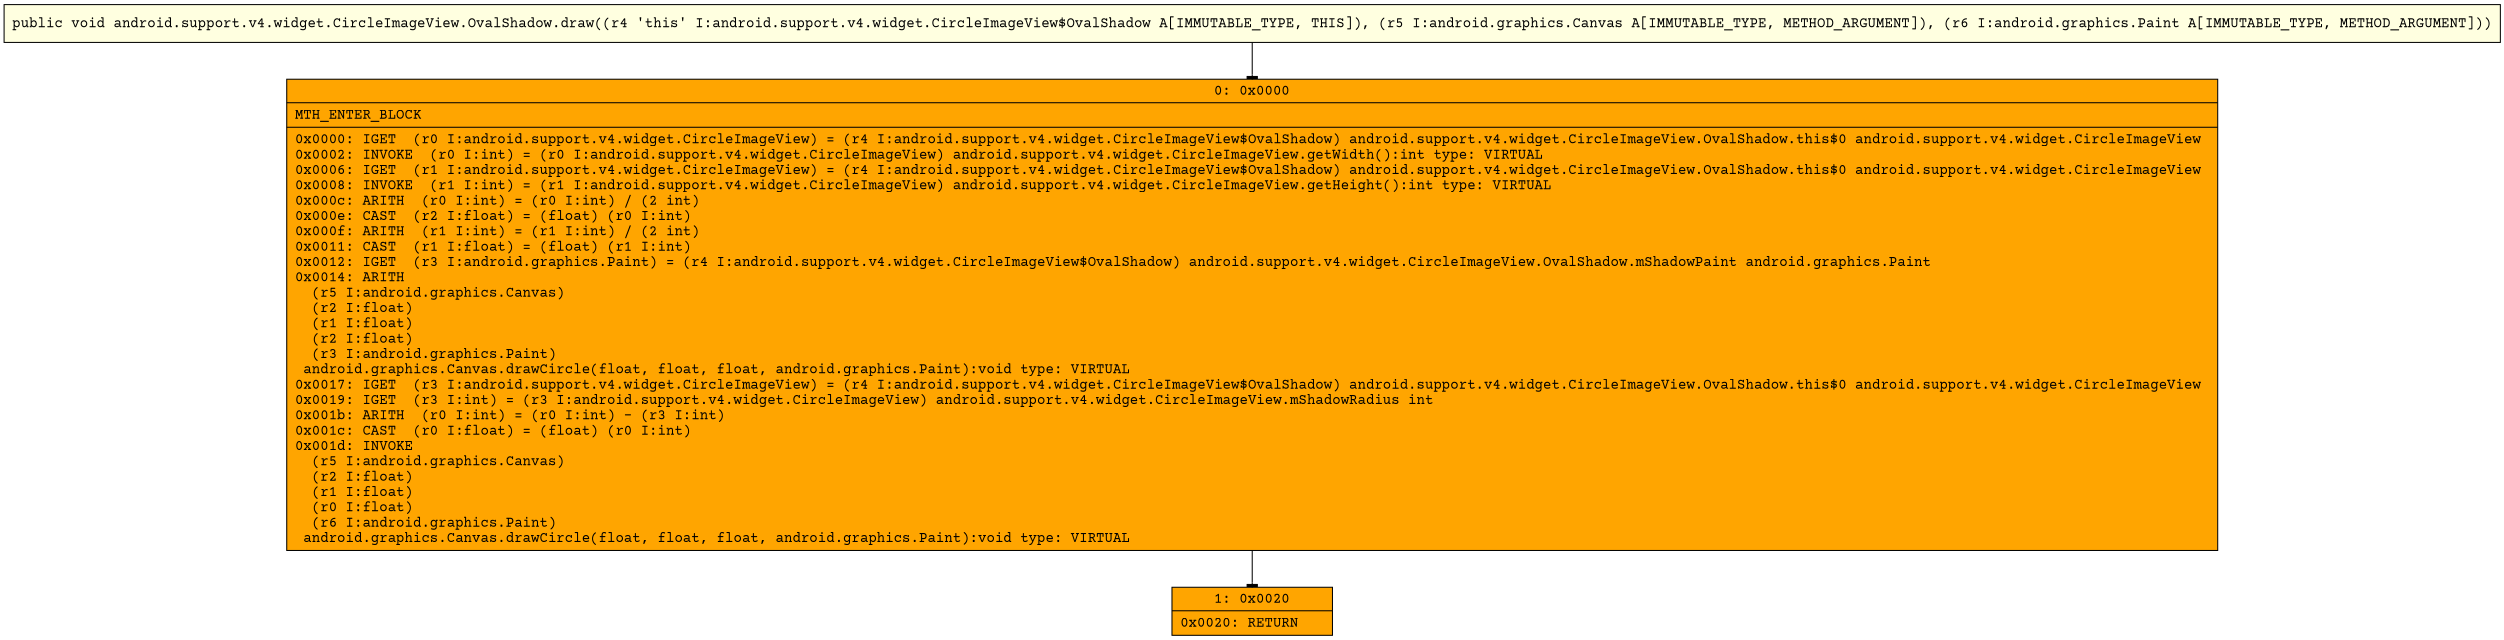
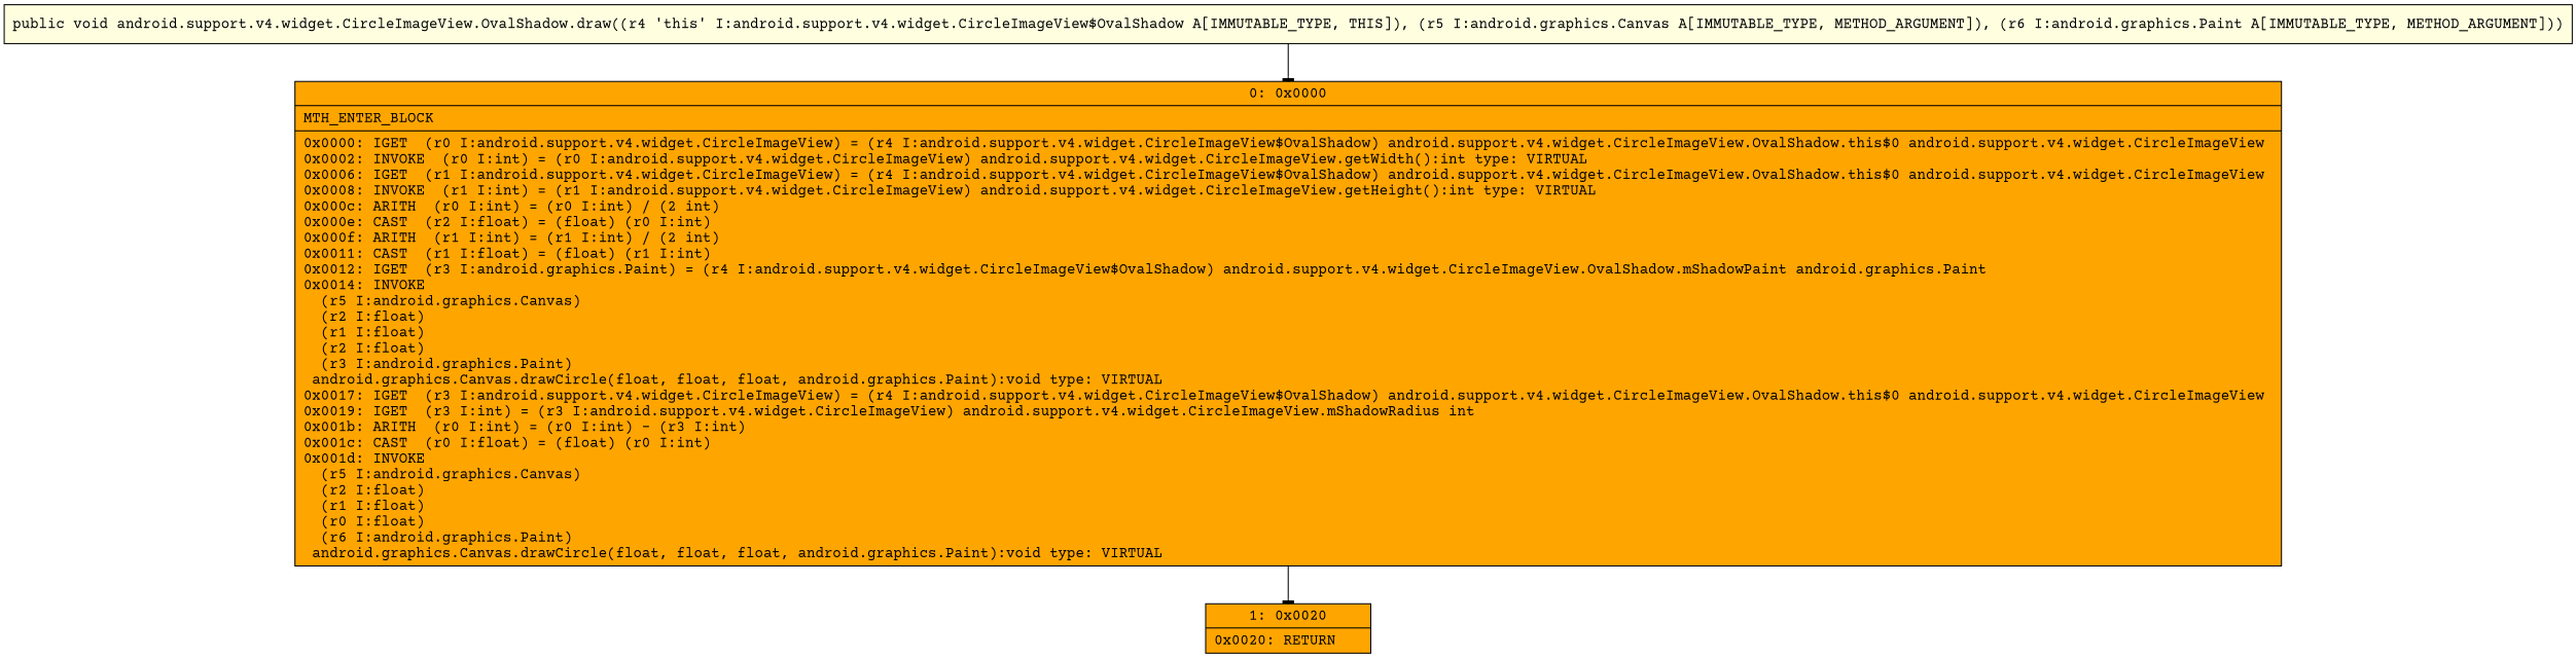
  digraph {
    fontname="Courier Prime"
    node [shape=record style=filled fillcolor=orange fontname="Courier Prime"]
    edge [arrowhead=tee fontname="Courier Prime"]
-   n1 [label="{0\:\ 0x0000|MTH_ENTER_BLOCK\l|0x0000: IGET  (r0 I:android.support.v4.widget.CircleImageView) = (r4 I:android.support.v4.widget.CircleImageView$OvalShadow) android.support.v4.widget.CircleImageView.OvalShadow.this$0 android.support.v4.widget.CircleImageView \l0x0002: INVOKE  (r0 I:int) = (r0 I:android.support.v4.widget.CircleImageView) android.support.v4.widget.CircleImageView.getWidth():int type: VIRTUAL \l0x0006: IGET  (r1 I:android.support.v4.widget.CircleImageView) = (r4 I:android.support.v4.widget.CircleImageView$OvalShadow) android.support.v4.widget.CircleImageView.OvalShadow.this$0 android.support.v4.widget.CircleImageView \l0x0008: INVOKE  (r1 I:int) = (r1 I:android.support.v4.widget.CircleImageView) android.support.v4.widget.CircleImageView.getHeight():int type: VIRTUAL \l0x000c: ARITH  (r0 I:int) = (r0 I:int) \/ (2 int) \l0x000e: CAST  (r2 I:float) = (float) (r0 I:int) \l0x000f: ARITH  (r1 I:int) = (r1 I:int) \/ (2 int) \l0x0011: CAST  (r1 I:float) = (float) (r1 I:int) \l0x0012: IGET  (r3 I:android.graphics.Paint) = (r4 I:android.support.v4.widget.CircleImageView$OvalShadow) android.support.v4.widget.CircleImageView.OvalShadow.mShadowPaint android.graphics.Paint \l0x0014: ARITH  \l  (r5 I:android.graphics.Canvas)\l  (r2 I:float)\l  (r1 I:float)\l  (r2 I:float)\l  (r3 I:android.graphics.Paint)\l android.graphics.Canvas.drawCircle(float, float, float, android.graphics.Paint):void type: VIRTUAL \l0x0017: IGET  (r3 I:android.support.v4.widget.CircleImageView) = (r4 I:android.support.v4.widget.CircleImageView$OvalShadow) android.support.v4.widget.CircleImageView.OvalShadow.this$0 android.support.v4.widget.CircleImageView \l0x0019: IGET  (r3 I:int) = (r3 I:android.support.v4.widget.CircleImageView) android.support.v4.widget.CircleImageView.mShadowRadius int \l0x001b: ARITH  (r0 I:int) = (r0 I:int) \- (r3 I:int) \l0x001c: CAST  (r0 I:float) = (float) (r0 I:int) \l0x001d: INVOKE  \l  (r5 I:android.graphics.Canvas)\l  (r2 I:float)\l  (r1 I:float)\l  (r0 I:float)\l  (r6 I:android.graphics.Paint)\l android.graphics.Canvas.drawCircle(float, float, float, android.graphics.Paint):void type: VIRTUAL \l}"]
+   n1 [label="{0\:\ 0x0000|MTH_ENTER_BLOCK\l|0x0000: IGET  (r0 I:android.support.v4.widget.CircleImageView) = (r4 I:android.support.v4.widget.CircleImageView$OvalShadow) android.support.v4.widget.CircleImageView.OvalShadow.this$0 android.support.v4.widget.CircleImageView \l0x0002: INVOKE  (r0 I:int) = (r0 I:android.support.v4.widget.CircleImageView) android.support.v4.widget.CircleImageView.getWidth():int type: VIRTUAL \l0x0006: IGET  (r1 I:android.support.v4.widget.CircleImageView) = (r4 I:android.support.v4.widget.CircleImageView$OvalShadow) android.support.v4.widget.CircleImageView.OvalShadow.this$0 android.support.v4.widget.CircleImageView \l0x0008: INVOKE  (r1 I:int) = (r1 I:android.support.v4.widget.CircleImageView) android.support.v4.widget.CircleImageView.getHeight():int type: VIRTUAL \l0x000c: ARITH  (r0 I:int) = (r0 I:int) \/ (2 int) \l0x000e: CAST  (r2 I:float) = (float) (r0 I:int) \l0x000f: ARITH  (r1 I:int) = (r1 I:int) \/ (2 int) \l0x0011: CAST  (r1 I:float) = (float) (r1 I:int) \l0x0012: IGET  (r3 I:android.graphics.Paint) = (r4 I:android.support.v4.widget.CircleImageView$OvalShadow) android.support.v4.widget.CircleImageView.OvalShadow.mShadowPaint android.graphics.Paint \l0x0014: INVOKE  \l  (r5 I:android.graphics.Canvas)\l  (r2 I:float)\l  (r1 I:float)\l  (r2 I:float)\l  (r3 I:android.graphics.Paint)\l android.graphics.Canvas.drawCircle(float, float, float, android.graphics.Paint):void type: VIRTUAL \l0x0017: IGET  (r3 I:android.support.v4.widget.CircleImageView) = (r4 I:android.support.v4.widget.CircleImageView$OvalShadow) android.support.v4.widget.CircleImageView.OvalShadow.this$0 android.support.v4.widget.CircleImageView \l0x0019: IGET  (r3 I:int) = (r3 I:android.support.v4.widget.CircleImageView) android.support.v4.widget.CircleImageView.mShadowRadius int \l0x001b: ARITH  (r0 I:int) = (r0 I:int) \- (r3 I:int) \l0x001c: CAST  (r0 I:float) = (float) (r0 I:int) \l0x001d: INVOKE  \l  (r5 I:android.graphics.Canvas)\l  (r2 I:float)\l  (r1 I:float)\l  (r0 I:float)\l  (r6 I:android.graphics.Paint)\l android.graphics.Canvas.drawCircle(float, float, float, android.graphics.Paint):void type: VIRTUAL \l}"]
    n2 [label="{1\:\ 0x0020|0x0020: RETURN   \l}"]
    n3 [label="{public void android.support.v4.widget.CircleImageView.OvalShadow.draw((r4 'this' I:android.support.v4.widget.CircleImageView$OvalShadow A[IMMUTABLE_TYPE, THIS]), (r5 I:android.graphics.Canvas A[IMMUTABLE_TYPE, METHOD_ARGUMENT]), (r6 I:android.graphics.Paint A[IMMUTABLE_TYPE, METHOD_ARGUMENT])) }" fillcolor=lightyellow]
    n1 -> n2
    n3 -> n1
  }
